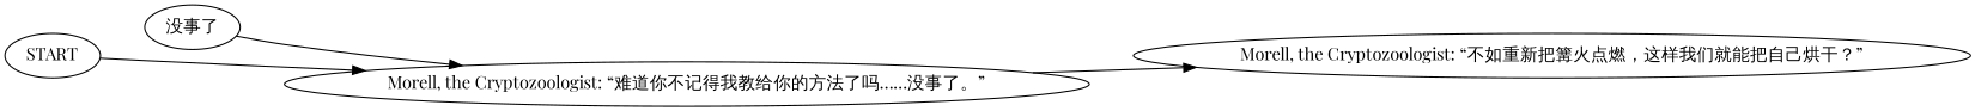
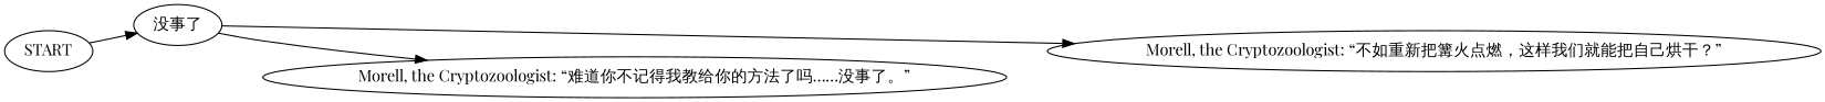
  digraph {
    fontname="Playfair Display"
    rankdir=LR
    node [fontname="Playfair Display"]
    edge [fontname="Playfair Display"]
    n1 [label=START]
    n2 [label="没事了"]
    n3 [label="Morell, the Cryptozoologist: “不如重新把篝火点燃，这样我们就能把自己烘干？”"]
    n4 [label="Morell, the Cryptozoologist: “难道你不记得我教给你的方法了吗……没事了。”"]
-   n1 -> n4
-   n4 -> n3
+   n1 -> n2
+   n2 -> n3
    n2 -> n4
  }
